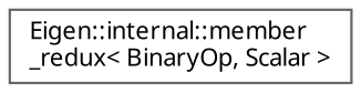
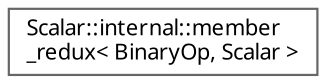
  digraph {
    rankdir=TB
    fontname="Noto Sans"
-   n1 [color=grey40 fillcolor=white fontname="Noto Sans" fontsize=10 height=0.2 label="Eigen::internal::member\l_redux\< BinaryOp, Scalar \>" shape=box style=filled width=0.4]
+   n1 [color=grey40 fillcolor=white fontname="Noto Sans" fontsize=10 height=0.2 label="Scalar::internal::member\l_redux\< BinaryOp, Scalar \>" shape=box style=filled width=0.4]
  }
